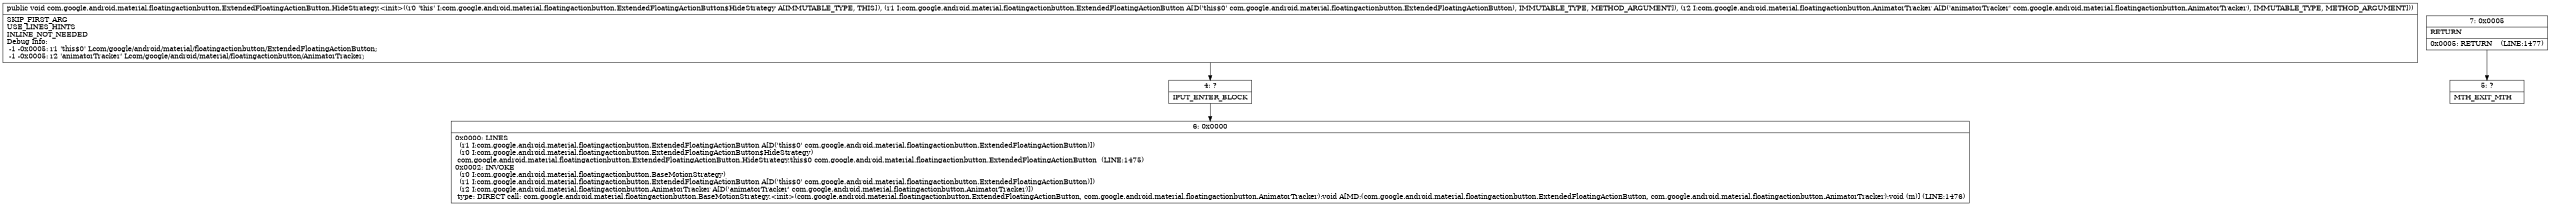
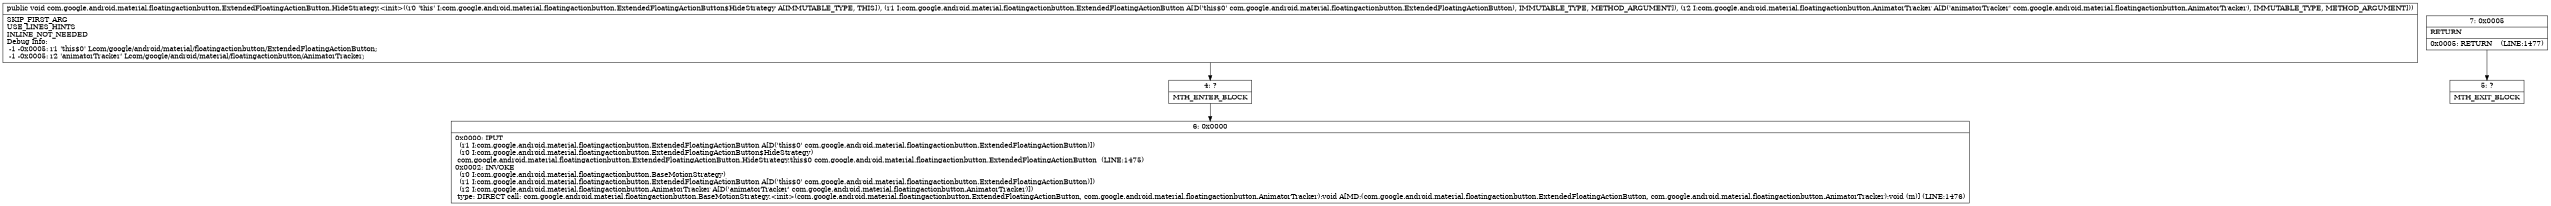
  digraph {
    node [shape=record]
-   n1 [label="{4\:\ ?|IPUT_ENTER_BLOCK\l}"]
-   n2 [label="{6\:\ 0x0000|0x0000: LINES  \l  (r1 I:com.google.android.material.floatingactionbutton.ExtendedFloatingActionButton A[D('this$0' com.google.android.material.floatingactionbutton.ExtendedFloatingActionButton)])\l  (r0 I:com.google.android.material.floatingactionbutton.ExtendedFloatingActionButton$HideStrategy)\l com.google.android.material.floatingactionbutton.ExtendedFloatingActionButton.HideStrategy.this$0 com.google.android.material.floatingactionbutton.ExtendedFloatingActionButton  (LINE:1475)\l0x0002: INVOKE  \l  (r0 I:com.google.android.material.floatingactionbutton.BaseMotionStrategy)\l  (r1 I:com.google.android.material.floatingactionbutton.ExtendedFloatingActionButton A[D('this$0' com.google.android.material.floatingactionbutton.ExtendedFloatingActionButton)])\l  (r2 I:com.google.android.material.floatingactionbutton.AnimatorTracker A[D('animatorTracker' com.google.android.material.floatingactionbutton.AnimatorTracker)])\l type: DIRECT call: com.google.android.material.floatingactionbutton.BaseMotionStrategy.\<init\>(com.google.android.material.floatingactionbutton.ExtendedFloatingActionButton, com.google.android.material.floatingactionbutton.AnimatorTracker):void A[MD:(com.google.android.material.floatingactionbutton.ExtendedFloatingActionButton, com.google.android.material.floatingactionbutton.AnimatorTracker):void (m)] (LINE:1476)\l}"]
+   n1 [label="{4\:\ ?|MTH_ENTER_BLOCK\l}"]
+   n2 [label="{6\:\ 0x0000|0x0000: IPUT  \l  (r1 I:com.google.android.material.floatingactionbutton.ExtendedFloatingActionButton A[D('this$0' com.google.android.material.floatingactionbutton.ExtendedFloatingActionButton)])\l  (r0 I:com.google.android.material.floatingactionbutton.ExtendedFloatingActionButton$HideStrategy)\l com.google.android.material.floatingactionbutton.ExtendedFloatingActionButton.HideStrategy.this$0 com.google.android.material.floatingactionbutton.ExtendedFloatingActionButton  (LINE:1475)\l0x0002: INVOKE  \l  (r0 I:com.google.android.material.floatingactionbutton.BaseMotionStrategy)\l  (r1 I:com.google.android.material.floatingactionbutton.ExtendedFloatingActionButton A[D('this$0' com.google.android.material.floatingactionbutton.ExtendedFloatingActionButton)])\l  (r2 I:com.google.android.material.floatingactionbutton.AnimatorTracker A[D('animatorTracker' com.google.android.material.floatingactionbutton.AnimatorTracker)])\l type: DIRECT call: com.google.android.material.floatingactionbutton.BaseMotionStrategy.\<init\>(com.google.android.material.floatingactionbutton.ExtendedFloatingActionButton, com.google.android.material.floatingactionbutton.AnimatorTracker):void A[MD:(com.google.android.material.floatingactionbutton.ExtendedFloatingActionButton, com.google.android.material.floatingactionbutton.AnimatorTracker):void (m)] (LINE:1476)\l}"]
    n3 [label="{7\:\ 0x0005|RETURN\l|0x0005: RETURN    (LINE:1477)\l}"]
-   n4 [label="{5\:\ ?|MTH_EXIT_MTH\l}"]
+   n4 [label="{5\:\ ?|MTH_EXIT_BLOCK\l}"]
    n5 [label="{public void com.google.android.material.floatingactionbutton.ExtendedFloatingActionButton.HideStrategy.\<init\>((r0 'this' I:com.google.android.material.floatingactionbutton.ExtendedFloatingActionButton$HideStrategy A[IMMUTABLE_TYPE, THIS]), (r1 I:com.google.android.material.floatingactionbutton.ExtendedFloatingActionButton A[D('this$0' com.google.android.material.floatingactionbutton.ExtendedFloatingActionButton), IMMUTABLE_TYPE, METHOD_ARGUMENT]), (r2 I:com.google.android.material.floatingactionbutton.AnimatorTracker A[D('animatorTracker' com.google.android.material.floatingactionbutton.AnimatorTracker), IMMUTABLE_TYPE, METHOD_ARGUMENT]))  | SKIP_FIRST_ARG\lUSE_LINES_HINTS\lINLINE_NOT_NEEDED\lDebug Info:\l  \-1 \-0x0005: r1 'this$0' Lcom\/google\/android\/material\/floatingactionbutton\/ExtendedFloatingActionButton;\l  \-1 \-0x0005: r2 'animatorTracker' Lcom\/google\/android\/material\/floatingactionbutton\/AnimatorTracker;\l}"]
    n1 -> n2
    n3 -> n4
    n5 -> n1
  }
